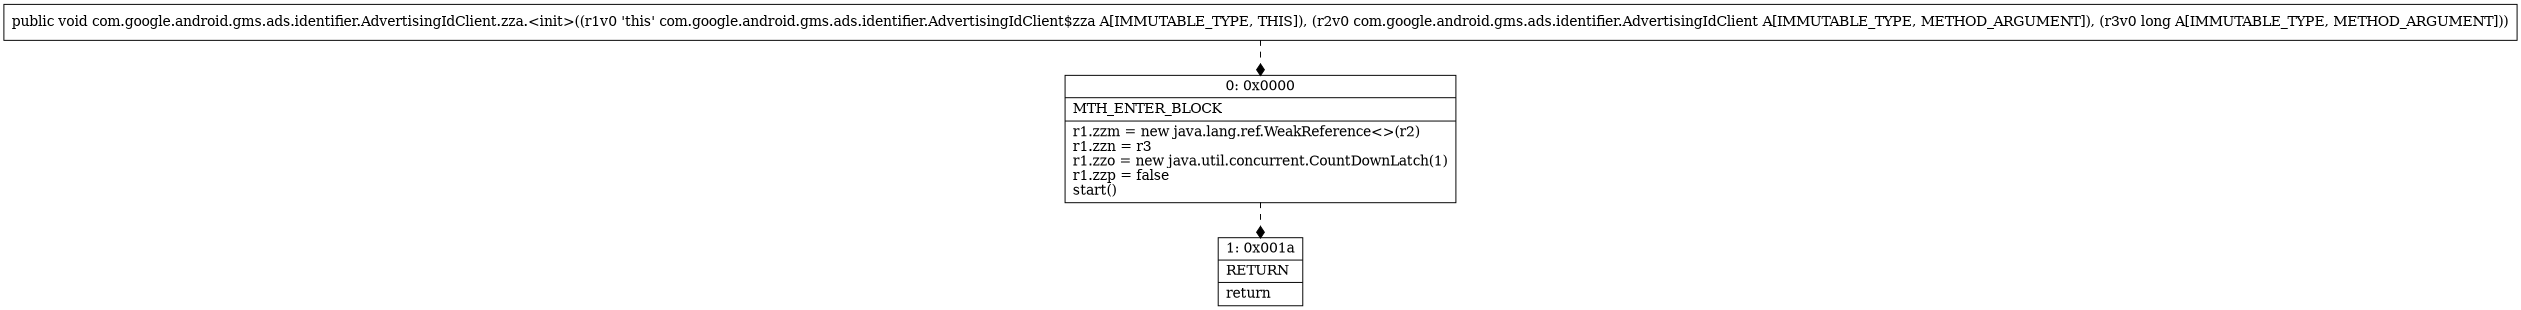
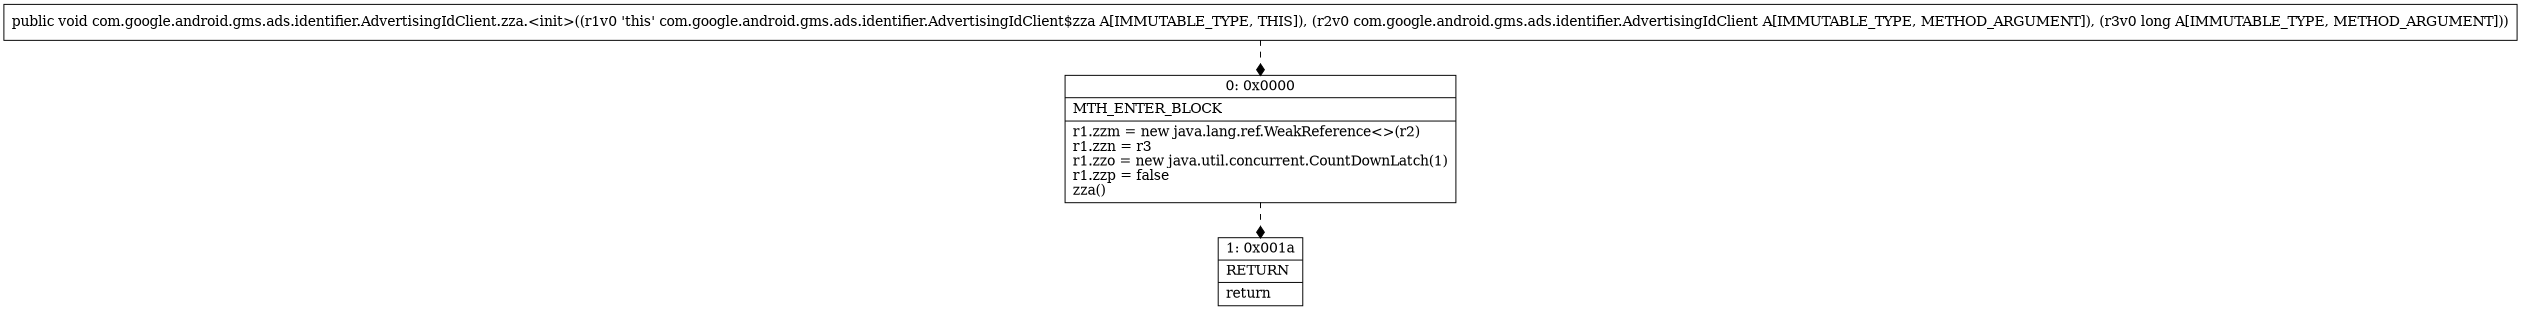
  digraph {
    node [shape=record]
    edge [style=dashed arrowhead=diamond]
-   n1 [label="{0\:\ 0x0000|MTH_ENTER_BLOCK\l|r1.zzm = new java.lang.ref.WeakReference\<\>(r2)\lr1.zzn = r3\lr1.zzo = new java.util.concurrent.CountDownLatch(1)\lr1.zzp = false\lstart()\l}"]
+   n1 [label="{0\:\ 0x0000|MTH_ENTER_BLOCK\l|r1.zzm = new java.lang.ref.WeakReference\<\>(r2)\lr1.zzn = r3\lr1.zzo = new java.util.concurrent.CountDownLatch(1)\lr1.zzp = false\lzza()\l}"]
    n2 [label="{1\:\ 0x001a|RETURN\l|return\l}"]
    n3 [label="{public void com.google.android.gms.ads.identifier.AdvertisingIdClient.zza.\<init\>((r1v0 'this' com.google.android.gms.ads.identifier.AdvertisingIdClient$zza A[IMMUTABLE_TYPE, THIS]), (r2v0 com.google.android.gms.ads.identifier.AdvertisingIdClient A[IMMUTABLE_TYPE, METHOD_ARGUMENT]), (r3v0 long A[IMMUTABLE_TYPE, METHOD_ARGUMENT])) }"]
    n1 -> n2
    n3 -> n1
  }
